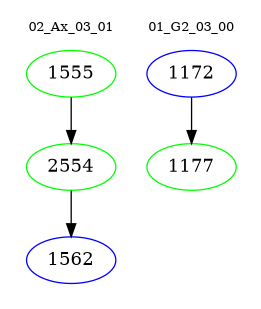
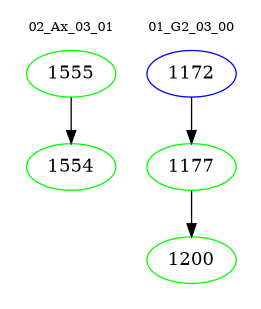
  digraph {
    node [color=green]
    edge [color=black]
-   n1 [label=2554]
-   n2 [color=blue label=1562]
+   n1 [label=1554]
    n3 [label=1555]
    n4 [label=1177]
    n5 [color=blue label=1172]
+   n6 [label=1200]
    subgraph cluster_1 {
      color=white
      fontsize=10
      label="02_Ax_03_01"
      n1
-     n2
      n3
    }
    subgraph cluster_2 {
      color=white
      fontsize=10
      label="01_G2_03_00"
      n4
      n5
+     n6
    }
-   n1 -> n2
    n3 -> n1
+   n4 -> n6
    n5 -> n4
  }
